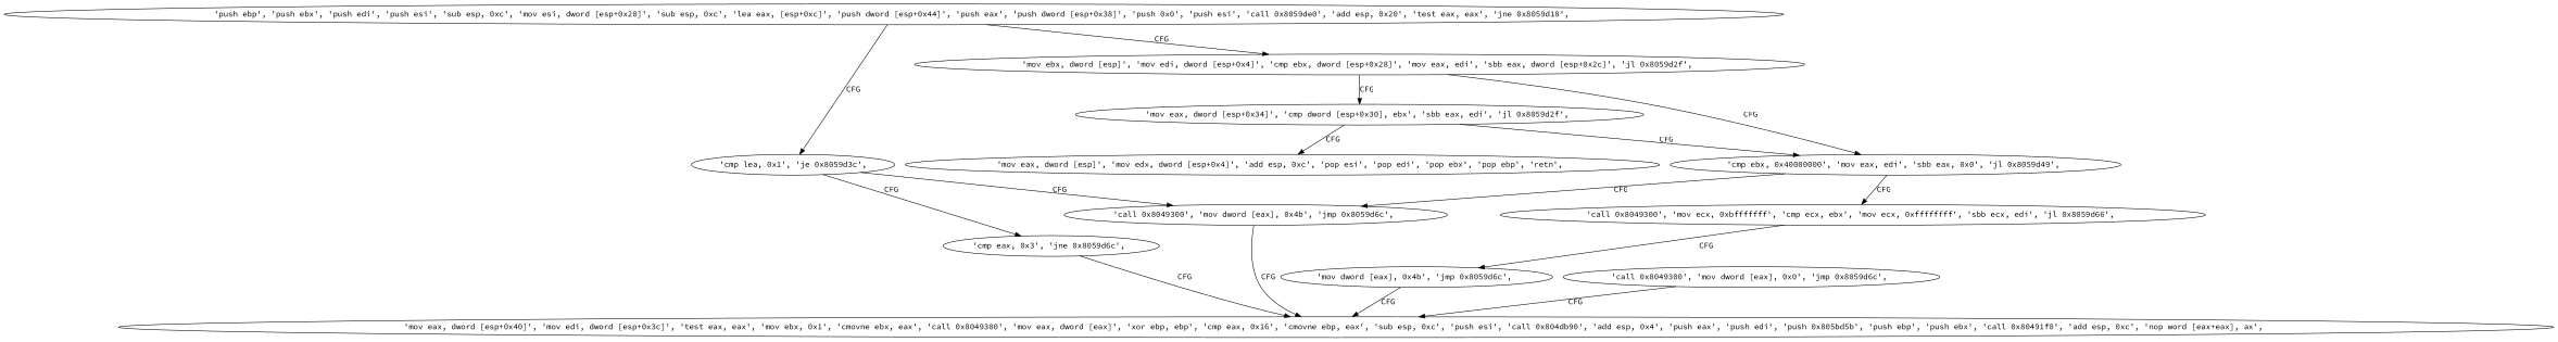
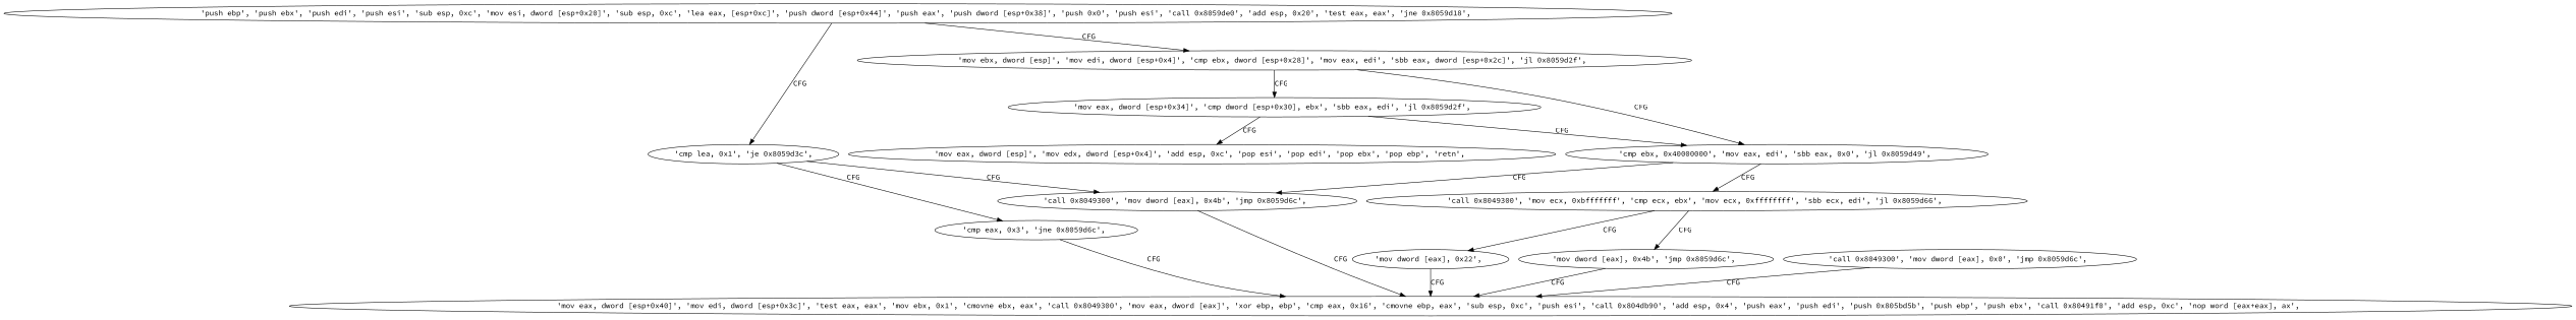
  digraph {
    fontname="Source Code Pro"
    node [fontname="Source Code Pro"]
    edge [fontname="Source Code Pro"]
    n1 [label="'push ebp', 'push ebx', 'push edi', 'push esi', 'sub esp, 0xc', 'mov esi, dword [esp+0x20]', 'sub esp, 0xc', 'lea eax, [esp+0xc]', 'push dword [esp+0x44]', 'push eax', 'push dword [esp+0x38]', 'push 0x0', 'push esi', 'call 0x8059de0', 'add esp, 0x20', 'test eax, eax', 'jne 0x8059d18', "]
    n2 [label="'cmp lea, 0x1', 'je 0x8059d3c',"]
    n3 [label="'mov ebx, dword [esp]', 'mov edi, dword [esp+0x4]', 'cmp ebx, dword [esp+0x28]', 'mov eax, edi', 'sbb eax, dword [esp+0x2c]', 'jl 0x8059d2f', "]
    n4 [label="'call 0x8049300', 'mov dword [eax], 0x4b', 'jmp 0x8059d6c', "]
    n5 [label="'cmp eax, 0x3', 'jne 0x8059d6c', "]
    n6 [label="'cmp ebx, 0x40000000', 'mov eax, edi', 'sbb eax, 0x0', 'jl 0x8059d49', "]
    n7 [label="'mov eax, dword [esp+0x34]', 'cmp dword [esp+0x30], ebx', 'sbb eax, edi', 'jl 0x8059d2f', "]
    n8 [label="'mov eax, dword [esp+0x40]', 'mov edi, dword [esp+0x3c]', 'test eax, eax', 'mov ebx, 0x1', 'cmovne ebx, eax', 'call 0x8049300', 'mov eax, dword [eax]', 'xor ebp, ebp', 'cmp eax, 0x16', 'cmovne ebp, eax', 'sub esp, 0xc', 'push esi', 'call 0x804db90', 'add esp, 0x4', 'push eax', 'push edi', 'push 0x805bd5b', 'push ebp', 'push ebx', 'call 0x80491f0', 'add esp, 0xc', 'nop word [eax+eax], ax', "]
    n9 [label="'call 0x8049300', 'mov ecx, 0xbfffffff', 'cmp ecx, ebx', 'mov ecx, 0xffffffff', 'sbb ecx, edi', 'jl 0x8059d66', "]
    n10 [label="'mov eax, dword [esp]', 'mov edx, dword [esp+0x4]', 'add esp, 0xc', 'pop esi', 'pop edi', 'pop ebx', 'pop ebp', 'retn', "]
    n11 [label="'call 0x8049300', 'mov dword [eax], 0x0', 'jmp 0x8059d6c', "]
+   n12 [label="'mov dword [eax], 0x22', "]
    n13 [label="'mov dword [eax], 0x4b', 'jmp 0x8059d6c', "]
    n1 -> n2 [label=CFG]
    n1 -> n3 [label=CFG]
    n2 -> n4 [label=CFG]
    n2 -> n5 [label=CFG]
    n3 -> n6 [label=CFG]
    n3 -> n7 [label=CFG]
    n4 -> n8 [label=CFG]
    n5 -> n8 [label=CFG]
    n6 -> n4 [label=CFG]
    n6 -> n9 [label=CFG]
    n7 -> n6 [label=CFG]
    n7 -> n10 [label=CFG]
+   n9 -> n12 [label=CFG]
    n9 -> n13 [label=CFG]
    n11 -> n8 [label=CFG]
+   n12 -> n8 [label=CFG]
    n13 -> n8 [label=CFG]
  }
